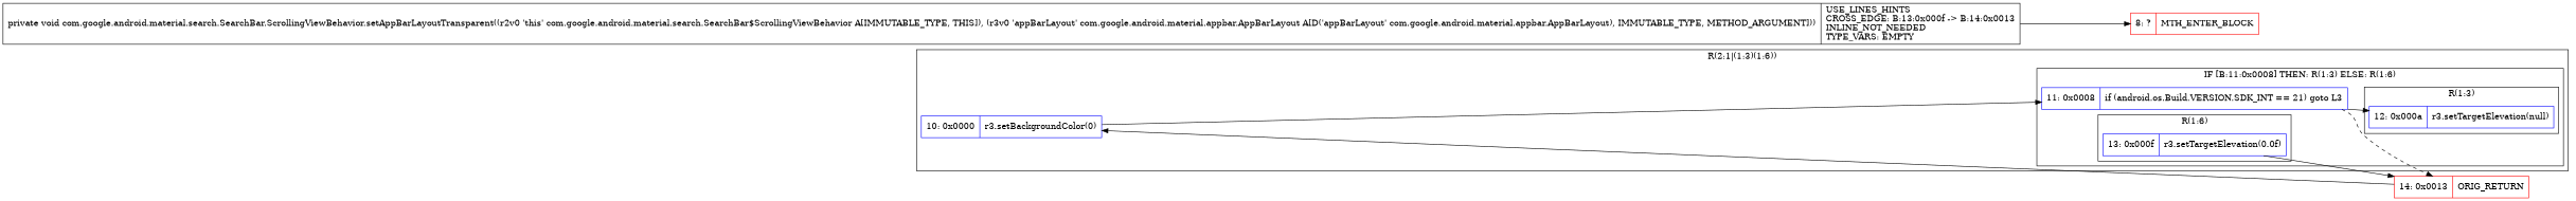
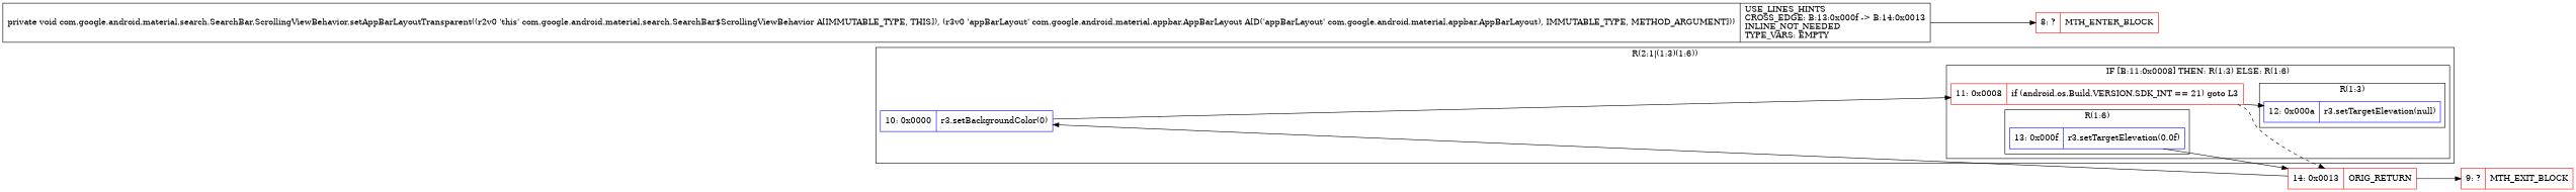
  digraph {
    rankdir=LR
    node [color=blue shape=record]
    n1 [label="{12\:\ 0x000a|r3.setTargetElevation(null)\l}"]
    n2 [label="{13\:\ 0x000f|r3.setTargetElevation(0.0f)\l}"]
-   n3 [label="{11\:\ 0x0008|if (android.os.Build.VERSION.SDK_INT == 21) goto L3\l}"]
+   n3 [color=red label="{11\:\ 0x0008|if (android.os.Build.VERSION.SDK_INT == 21) goto L3\l}"]
    n4 [label="{10\:\ 0x0000|r3.setBackgroundColor(0)\l}"]
    n5 [color=red label="{14\:\ 0x0013|ORIG_RETURN\l}"]
+   n6 [color=red label="{9\:\ ?|MTH_EXIT_BLOCK\l}"]
    n7 [color=red label="{8\:\ ?|MTH_ENTER_BLOCK\l}"]
    n8 [label="{private void com.google.android.material.search.SearchBar.ScrollingViewBehavior.setAppBarLayoutTransparent((r2v0 'this' com.google.android.material.search.SearchBar$ScrollingViewBehavior A[IMMUTABLE_TYPE, THIS]), (r3v0 'appBarLayout' com.google.android.material.appbar.AppBarLayout A[D('appBarLayout' com.google.android.material.appbar.AppBarLayout), IMMUTABLE_TYPE, METHOD_ARGUMENT]))  | USE_LINES_HINTS\lCROSS_EDGE: B:13:0x000f \-\> B:14:0x0013\lINLINE_NOT_NEEDED\lTYPE_VARS: EMPTY\l}" color=""]
    subgraph cluster_1 {
      label="R(2:1|(1:3)(1:6))"
      n4
      subgraph cluster_2 {
        label="IF [B:11:0x0008] THEN: R(1:3) ELSE: R(1:6)"
        n3
        subgraph cluster_3 {
          label="R(1:3)"
          n1
        }
        subgraph cluster_4 {
          label="R(1:6)"
          n2
        }
      }
    }
    n2 -> n5
    n3 -> n1
    n3 -> n5 [style=dashed]
    n4 -> n3
    n5 -> n4
+   n5 -> n6
    n8 -> n7
  }
